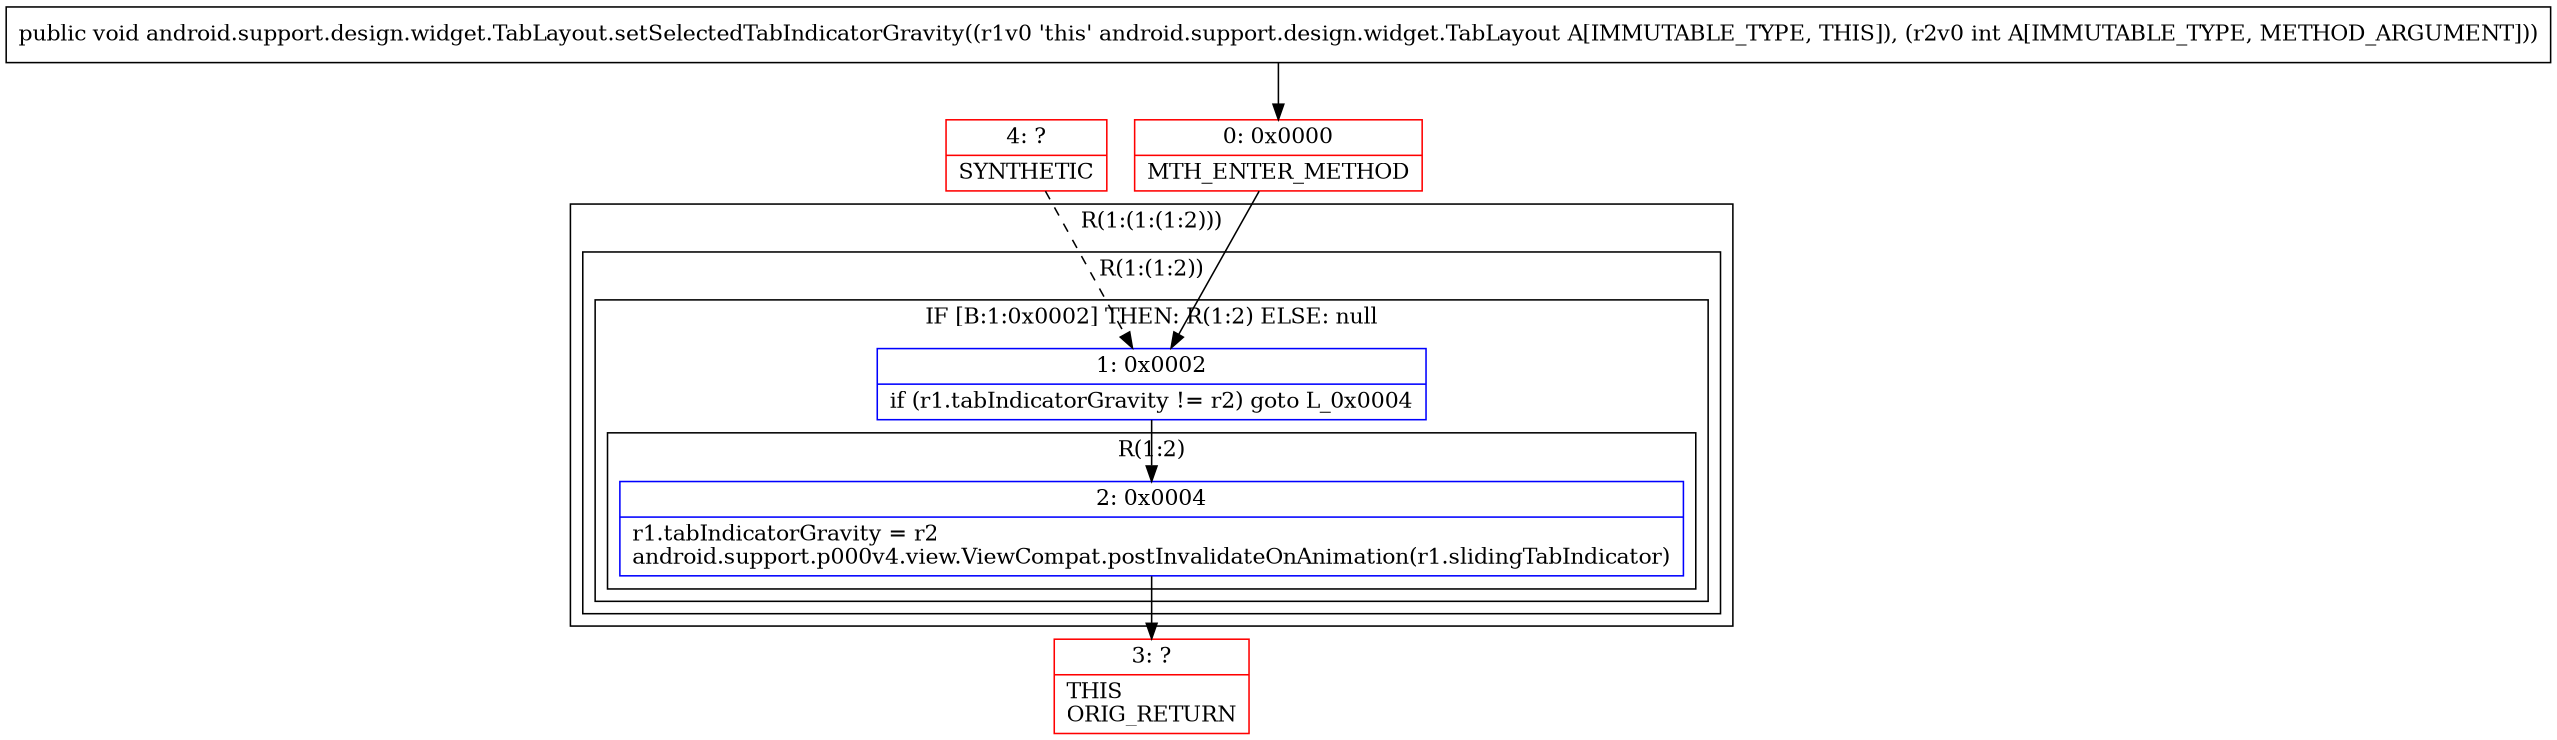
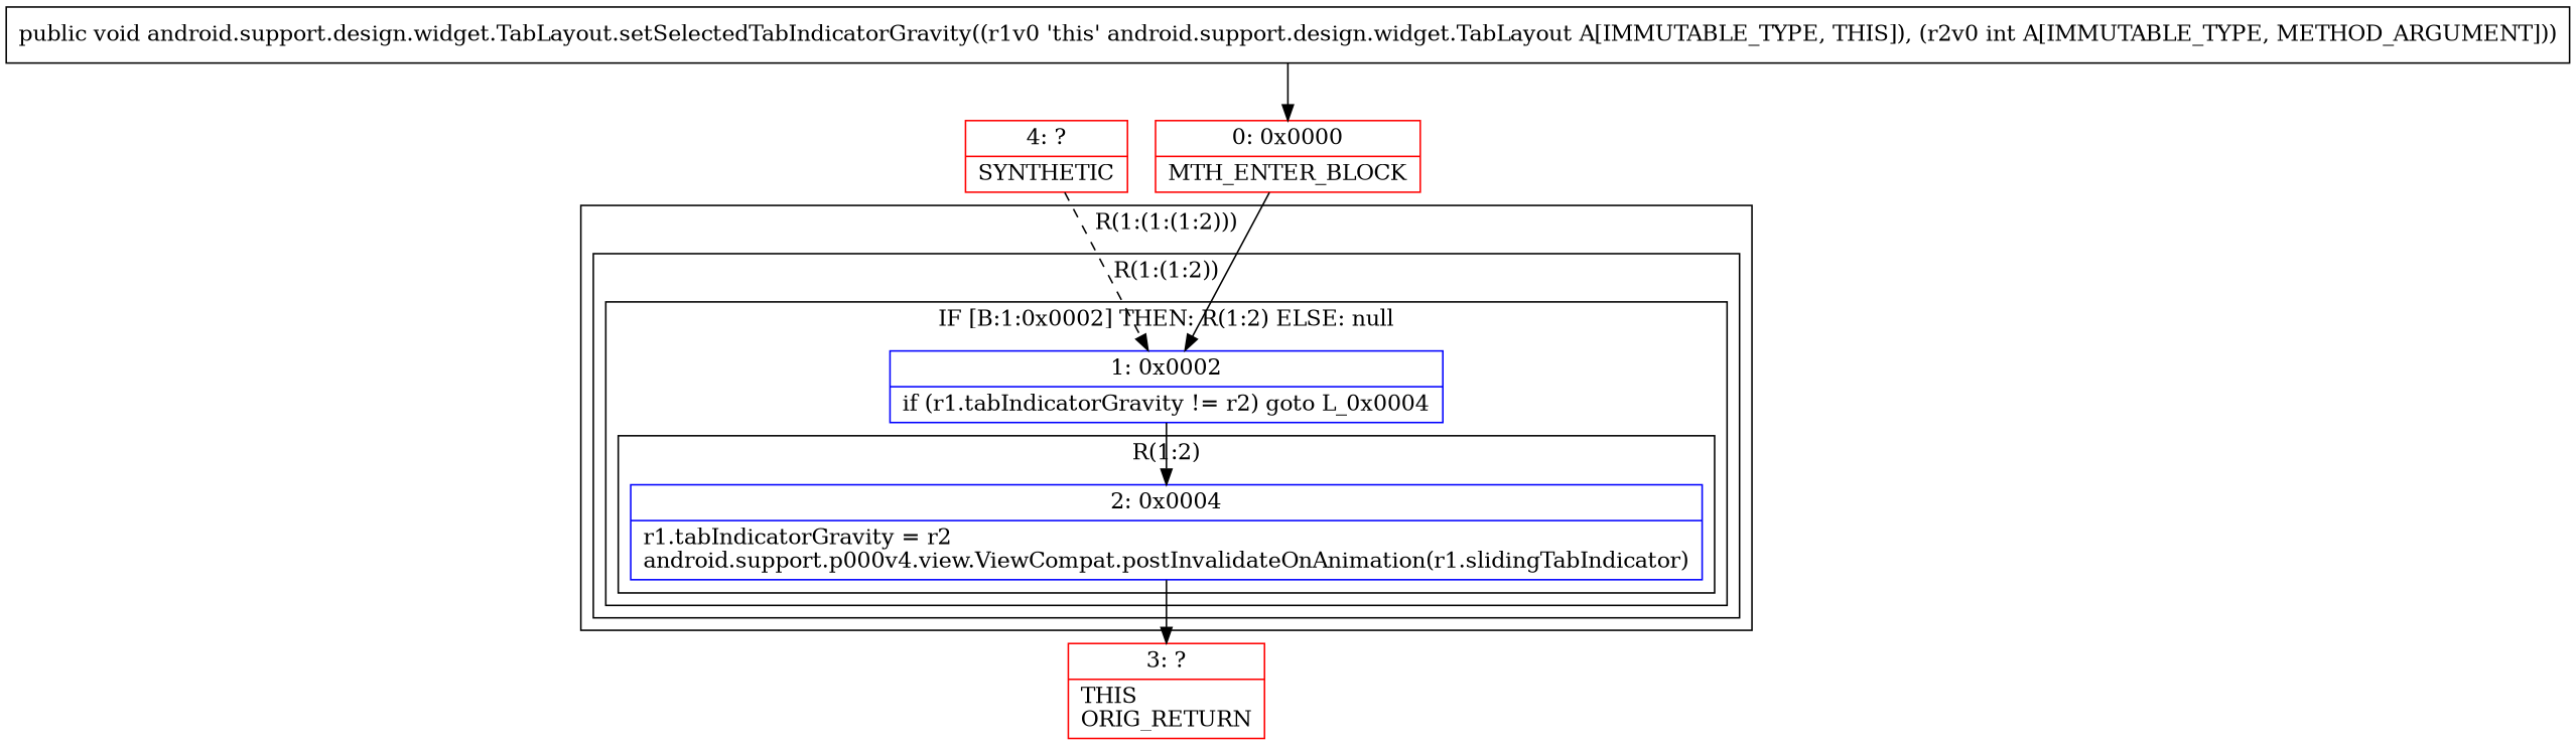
  digraph {
    node [color=red shape=record]
    n1 [color=blue label="{2\:\ 0x0004|r1.tabIndicatorGravity = r2\landroid.support.p000v4.view.ViewCompat.postInvalidateOnAnimation(r1.slidingTabIndicator)\l}"]
    n2 [color=blue label="{1\:\ 0x0002|if (r1.tabIndicatorGravity != r2) goto L_0x0004\l}"]
    n3 [label="{3\:\ ?|THIS\lORIG_RETURN\l}"]
    n4 [label="{4\:\ ?|SYNTHETIC\l}"]
-   n5 [label="{0\:\ 0x0000|MTH_ENTER_METHOD\l}"]
+   n5 [label="{0\:\ 0x0000|MTH_ENTER_BLOCK\l}"]
    n6 [label="{public void android.support.design.widget.TabLayout.setSelectedTabIndicatorGravity((r1v0 'this' android.support.design.widget.TabLayout A[IMMUTABLE_TYPE, THIS]), (r2v0 int A[IMMUTABLE_TYPE, METHOD_ARGUMENT])) }" color=""]
    subgraph cluster_1 {
      label="R(1:(1:(1:2)))"
      subgraph cluster_2 {
        label="R(1:(1:2))"
        subgraph cluster_3 {
          label="IF [B:1:0x0002] THEN: R(1:2) ELSE: null"
          n2
          subgraph cluster_4 {
            label="R(1:2)"
            n1
          }
        }
      }
    }
    n1 -> n3
    n2 -> n1
    n4 -> n2 [style=dashed]
    n5 -> n2
    n6 -> n5
  }
